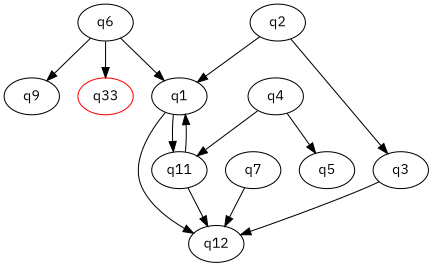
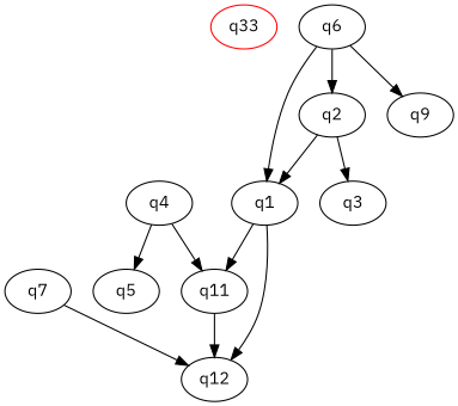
  digraph {
    fontname="IBM Plex Mono"
    node [fontname="IBM Plex Mono"]
    edge [fontname="IBM Plex Mono"]
    n1 [color=red final=1 label=q33]
    q1
    q11
    q12
    q2
    q3
    q4
    q5
    q6
    q9
    q7
    q1 -> q11
    q1 -> q12
-   q11 -> q1
    q11 -> q12
    q2 -> q1
    q2 -> q3
-   q3 -> q12
    q4 -> q11
    q4 -> q5
    q6 -> q1
-   q6 -> n1
+   q6 -> q2
    q6 -> q9
    q7 -> q12
  }
